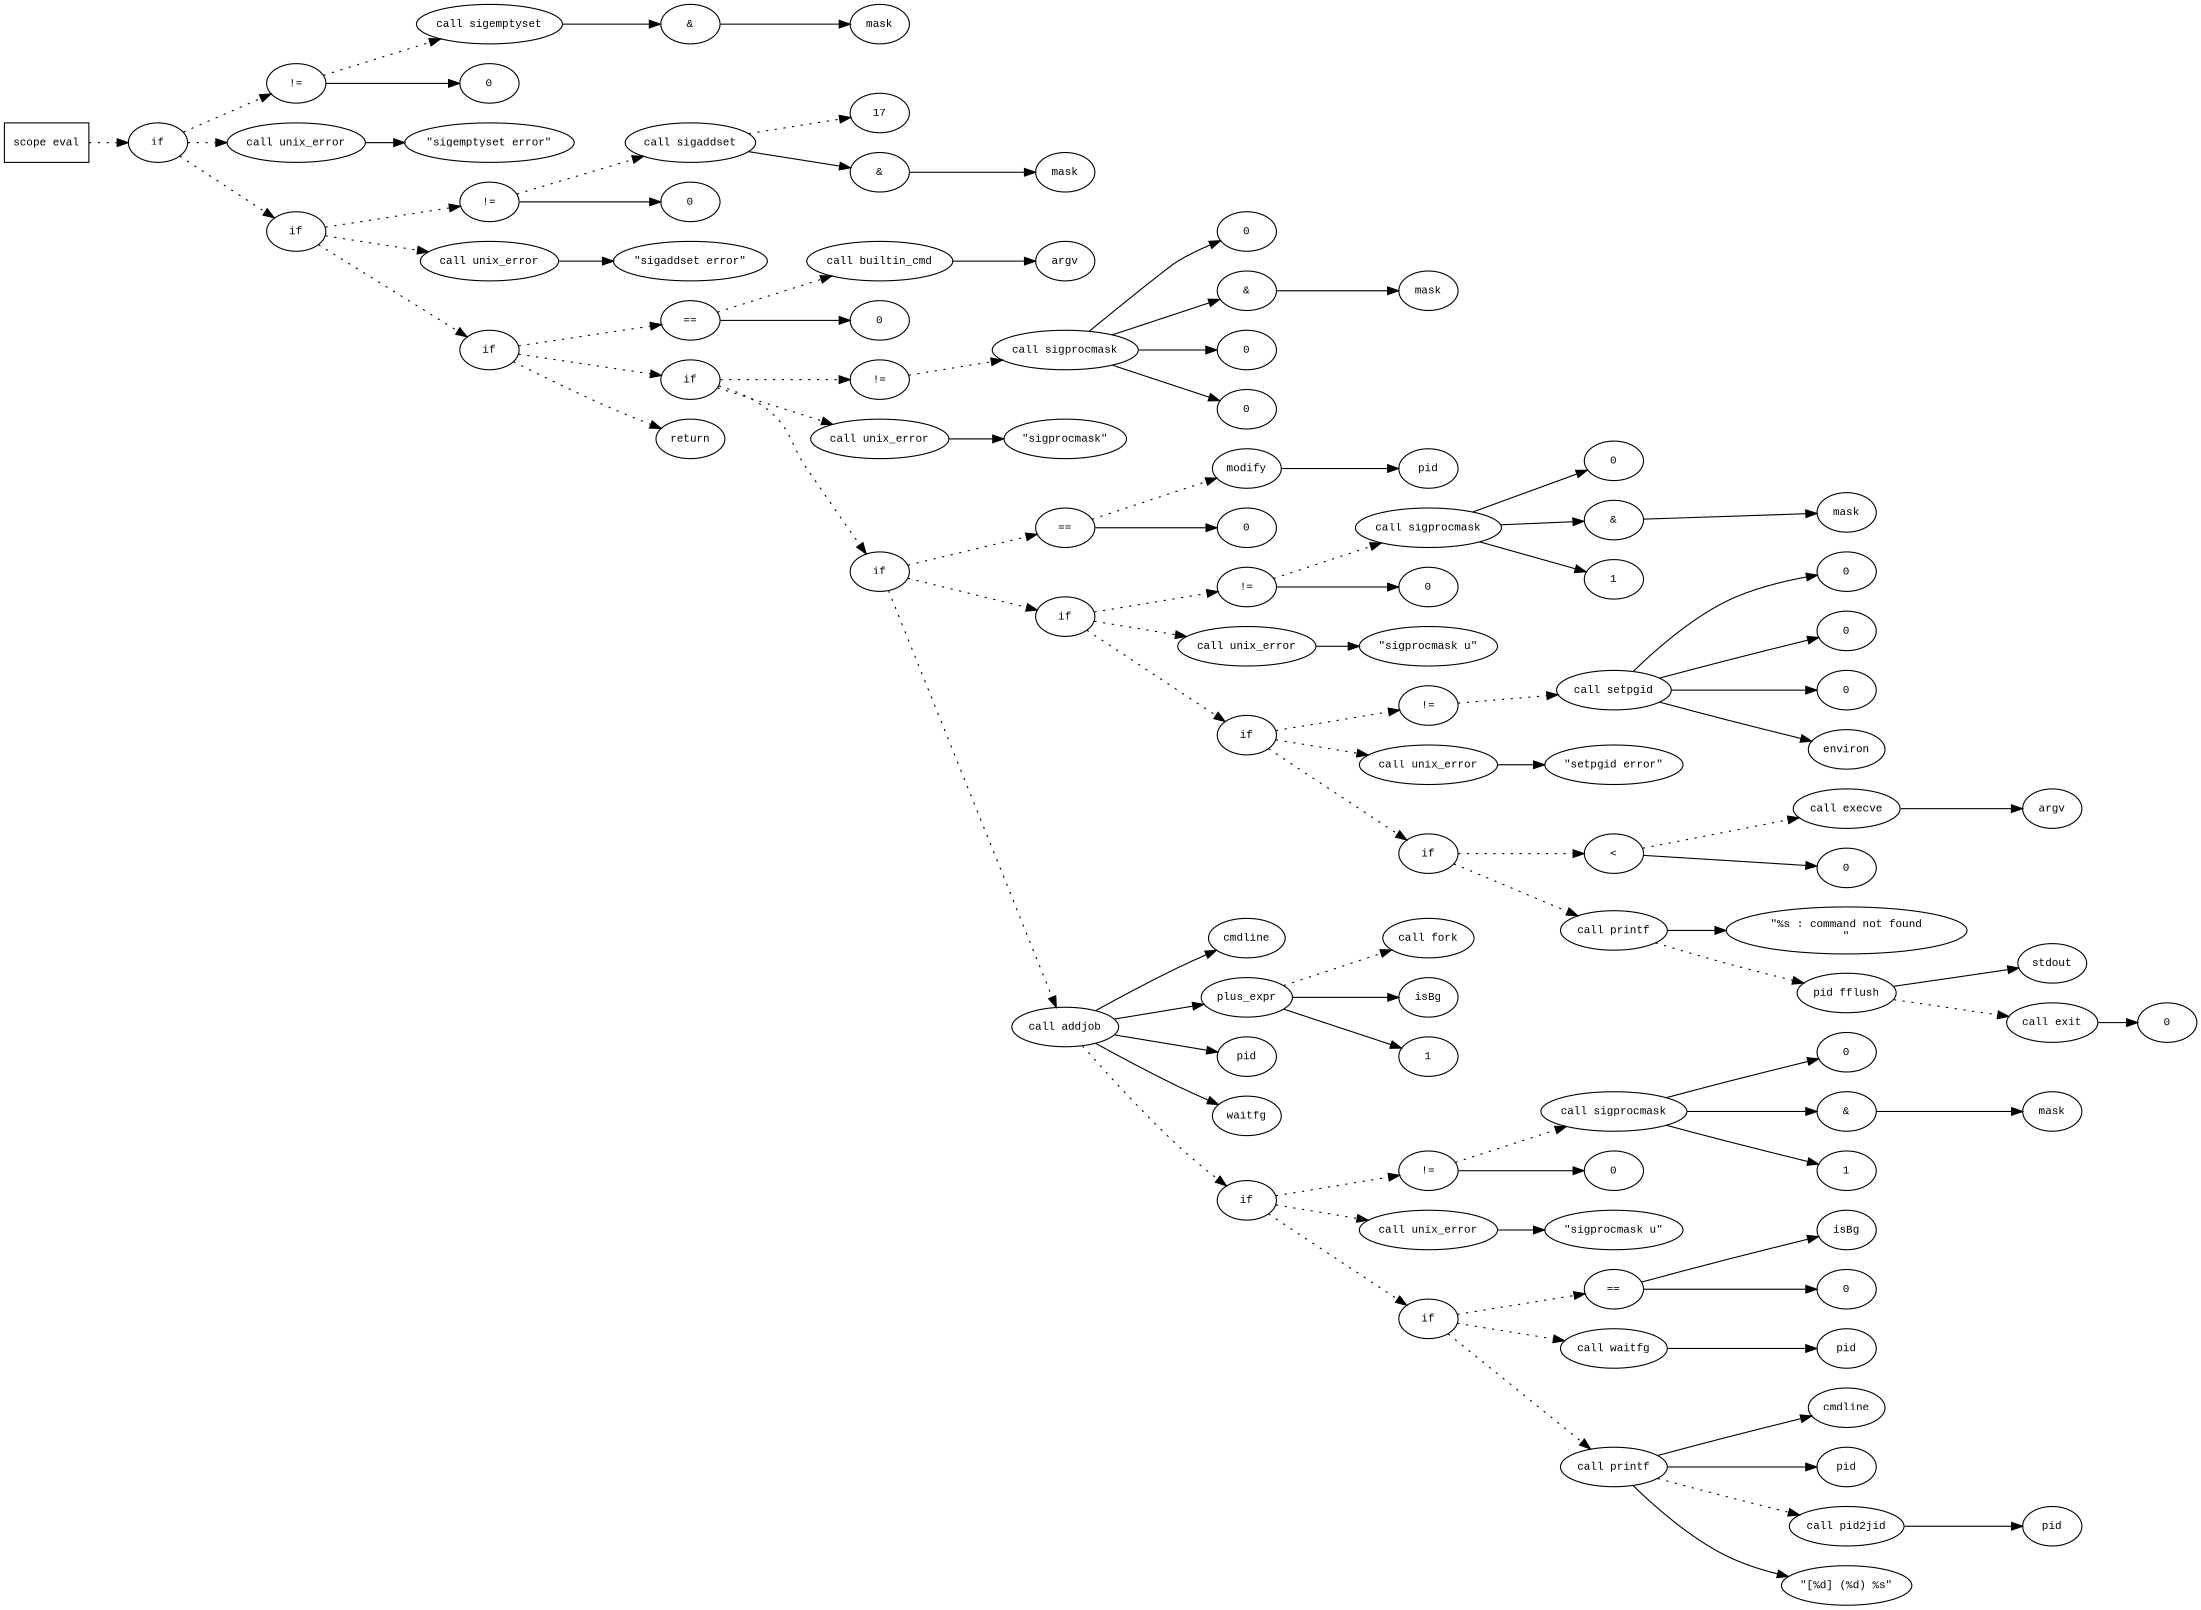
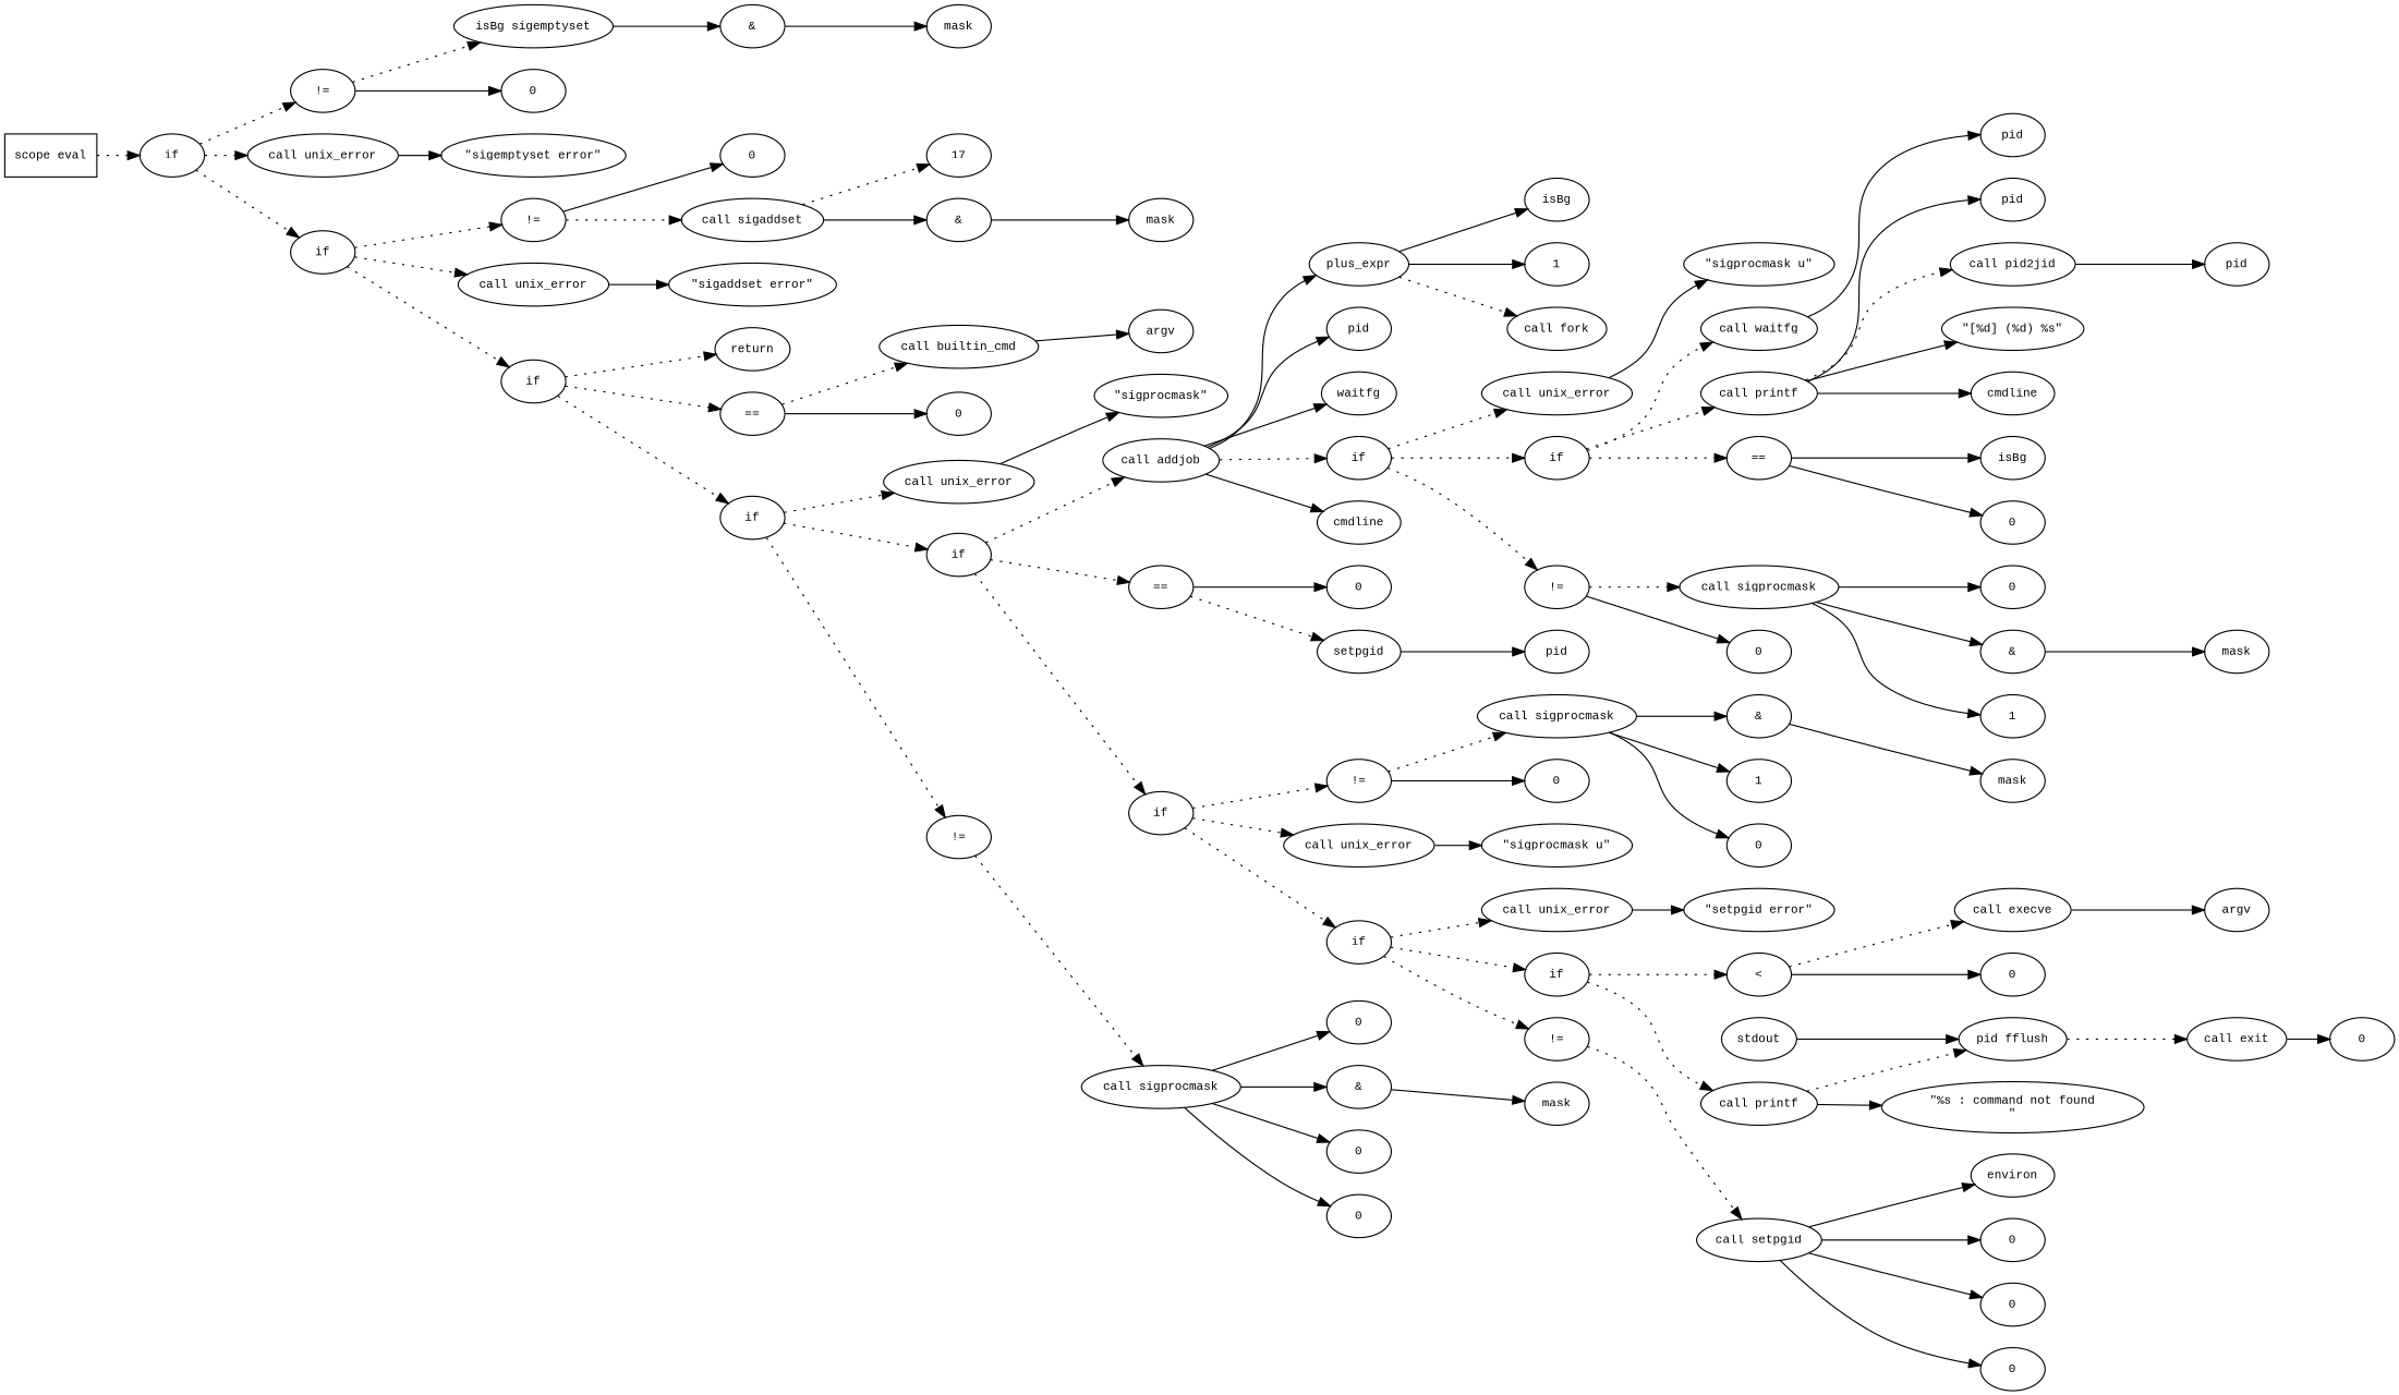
  digraph {
    fontname="Times New Roman"
    fontsize=10
    rankdir=LR
    node [fontname="Courier New" fontsize=10 shape=ellipse]
    edge [fontname="Times New Roman" fontsize=10]
    n1 [label="scope eval" shape=box]
    n2 [label=if]
    n3 [label="!="]
    n4 [label="call unix_error"]
    n5 [label=if]
-   n6 [label="call sigemptyset"]
+   n6 [label="isBg sigemptyset"]
    n7 [label=0]
    n8 [label="\"sigemptyset error\""]
    n9 [label="!="]
    n10 [label="call unix_error"]
    n11 [label=if]
    n12 [label="&"]
    n13 [label=mask]
    n14 [label="call sigaddset"]
    n15 [label=0]
    n16 [label="\"sigaddset error\""]
    n17 [label="=="]
    n18 [label=if]
    n19 [label=return]
    n20 [label=17]
    n21 [label="&"]
    n22 [label=mask]
    n23 [label="call builtin_cmd"]
    n24 [label=0]
    n25 [label="!="]
    n26 [label="call unix_error"]
    n27 [label=if]
    n28 [label=argv]
    n29 [label="call sigprocmask"]
    n30 [label="\"sigprocmask\""]
    n31 [label="=="]
    n32 [label=if]
    n33 [label="call addjob"]
    n34 [label=0]
    n35 [label="&"]
    n36 [label=0]
    n37 [label=0]
    n38 [label=mask]
-   n39 [label=modify]
+   n39 [label=setpgid]
    n40 [label=0]
    n41 [label="!="]
    n42 [label="call unix_error"]
    n43 [label=if]
    n44 [label=cmdline]
    n45 [label=plus_expr]
    n46 [label=pid]
    n47 [label=waitfg]
    n48 [label=if]
    n49 [label=pid]
    n50 [label="call fork"]
    n51 [label="call sigprocmask"]
    n52 [label=0]
    n53 [label="\"sigprocmask u\""]
    n54 [label="!="]
    n55 [label="call unix_error"]
    n56 [label=if]
    n57 [label=0]
    n58 [label="&"]
    n59 [label=1]
    n60 [label=mask]
    n61 [label="call setpgid"]
    n62 [label="\"setpgid error\""]
    n63 [label="<"]
    n64 [label="call printf"]
    n65 [label=0]
    n66 [label=0]
    n67 [label=0]
    n68 [label=environ]
    n69 [label="call execve"]
    n70 [label=0]
    n71 [label="\"%s : command not found\n\""]
    n72 [label="pid fflush"]
    n73 [label=argv]
    n74 [label=stdout]
    n75 [label="call exit"]
    n76 [label=0]
    n77 [label=isBg]
    n78 [label=1]
    n79 [label="!="]
    n80 [label="call unix_error"]
    n81 [label=if]
    n82 [label="call sigprocmask"]
    n83 [label=0]
    n84 [label="\"sigprocmask u\""]
    n85 [label="=="]
    n86 [label="call waitfg"]
    n87 [label="call printf"]
    n88 [label=0]
    n89 [label="&"]
    n90 [label=1]
    n91 [label=mask]
    n92 [label=isBg]
    n93 [label=0]
    n94 [label=pid]
    n95 [label=cmdline]
    n96 [label=pid]
    n97 [label="call pid2jid"]
    n98 [label="\"[%d] (%d) %s\""]
    n99 [label=pid]
    n1 -> n2 [style=dotted]
    n2 -> n3 [style=dotted]
    n2 -> n4 [style=dotted]
    n2 -> n5 [style=dotted]
    n3 -> n6 [style=dotted]
    n3 -> n7
    n4 -> n8
    n5 -> n9 [style=dotted]
    n5 -> n10 [style=dotted]
    n5 -> n11 [style=dotted]
    n6 -> n12
    n9 -> n14 [style=dotted]
    n9 -> n15
    n10 -> n16
    n11 -> n17 [style=dotted]
    n11 -> n18 [style=dotted]
    n11 -> n19 [style=dotted]
    n12 -> n13
    n14 -> n20 [style=dotted]
    n14 -> n21
    n17 -> n23 [style=dotted]
    n17 -> n24
    n18 -> n25 [style=dotted]
    n18 -> n26 [style=dotted]
    n18 -> n27 [style=dotted]
    n21 -> n22
    n23 -> n28
    n25 -> n29 [style=dotted]
    n26 -> n30
    n27 -> n31 [style=dotted]
    n27 -> n32 [style=dotted]
    n27 -> n33 [style=dotted]
    n29 -> n34
    n29 -> n35
    n29 -> n36
    n29 -> n37
    n31 -> n39 [style=dotted]
    n31 -> n40
    n32 -> n41 [style=dotted]
    n32 -> n42 [style=dotted]
    n32 -> n43 [style=dotted]
    n33 -> n44
    n33 -> n45 [style=solid]
    n33 -> n46
    n33 -> n47
    n33 -> n48 [style=dotted]
    n35 -> n38
    n39 -> n49
    n41 -> n51 [style=dotted]
    n41 -> n52
    n42 -> n53
    n43 -> n54 [style=dotted]
    n43 -> n55 [style=dotted]
    n43 -> n56 [style=dotted]
    n45 -> n50 [style=dotted]
    n45 -> n77
    n45 -> n78
    n48 -> n79 [style=dotted]
    n48 -> n80 [style=dotted]
    n48 -> n81 [style=dotted]
    n51 -> n57
    n51 -> n58
    n51 -> n59
    n54 -> n61 [style=dotted]
    n55 -> n62
    n56 -> n63 [style=dotted]
    n56 -> n64 [style=dotted]
    n58 -> n60
    n61 -> n65
    n61 -> n66
    n61 -> n67
    n61 -> n68
    n63 -> n69 [style=dotted]
    n63 -> n70
    n64 -> n71
    n64 -> n72 [style=dotted]
    n69 -> n73
-   n72 -> n74
+   n74 -> n72
    n72 -> n75 [style=dotted]
    n75 -> n76
    n79 -> n82 [style=dotted]
    n79 -> n83
    n80 -> n84
    n81 -> n85 [style=dotted]
    n81 -> n86 [style=dotted]
    n81 -> n87 [style=dotted]
    n82 -> n88
    n82 -> n89
    n82 -> n90
    n85 -> n92
    n85 -> n93
    n86 -> n94
    n87 -> n95
    n87 -> n96
    n87 -> n97 [style=dotted]
    n87 -> n98
    n89 -> n91
    n97 -> n99
  }
